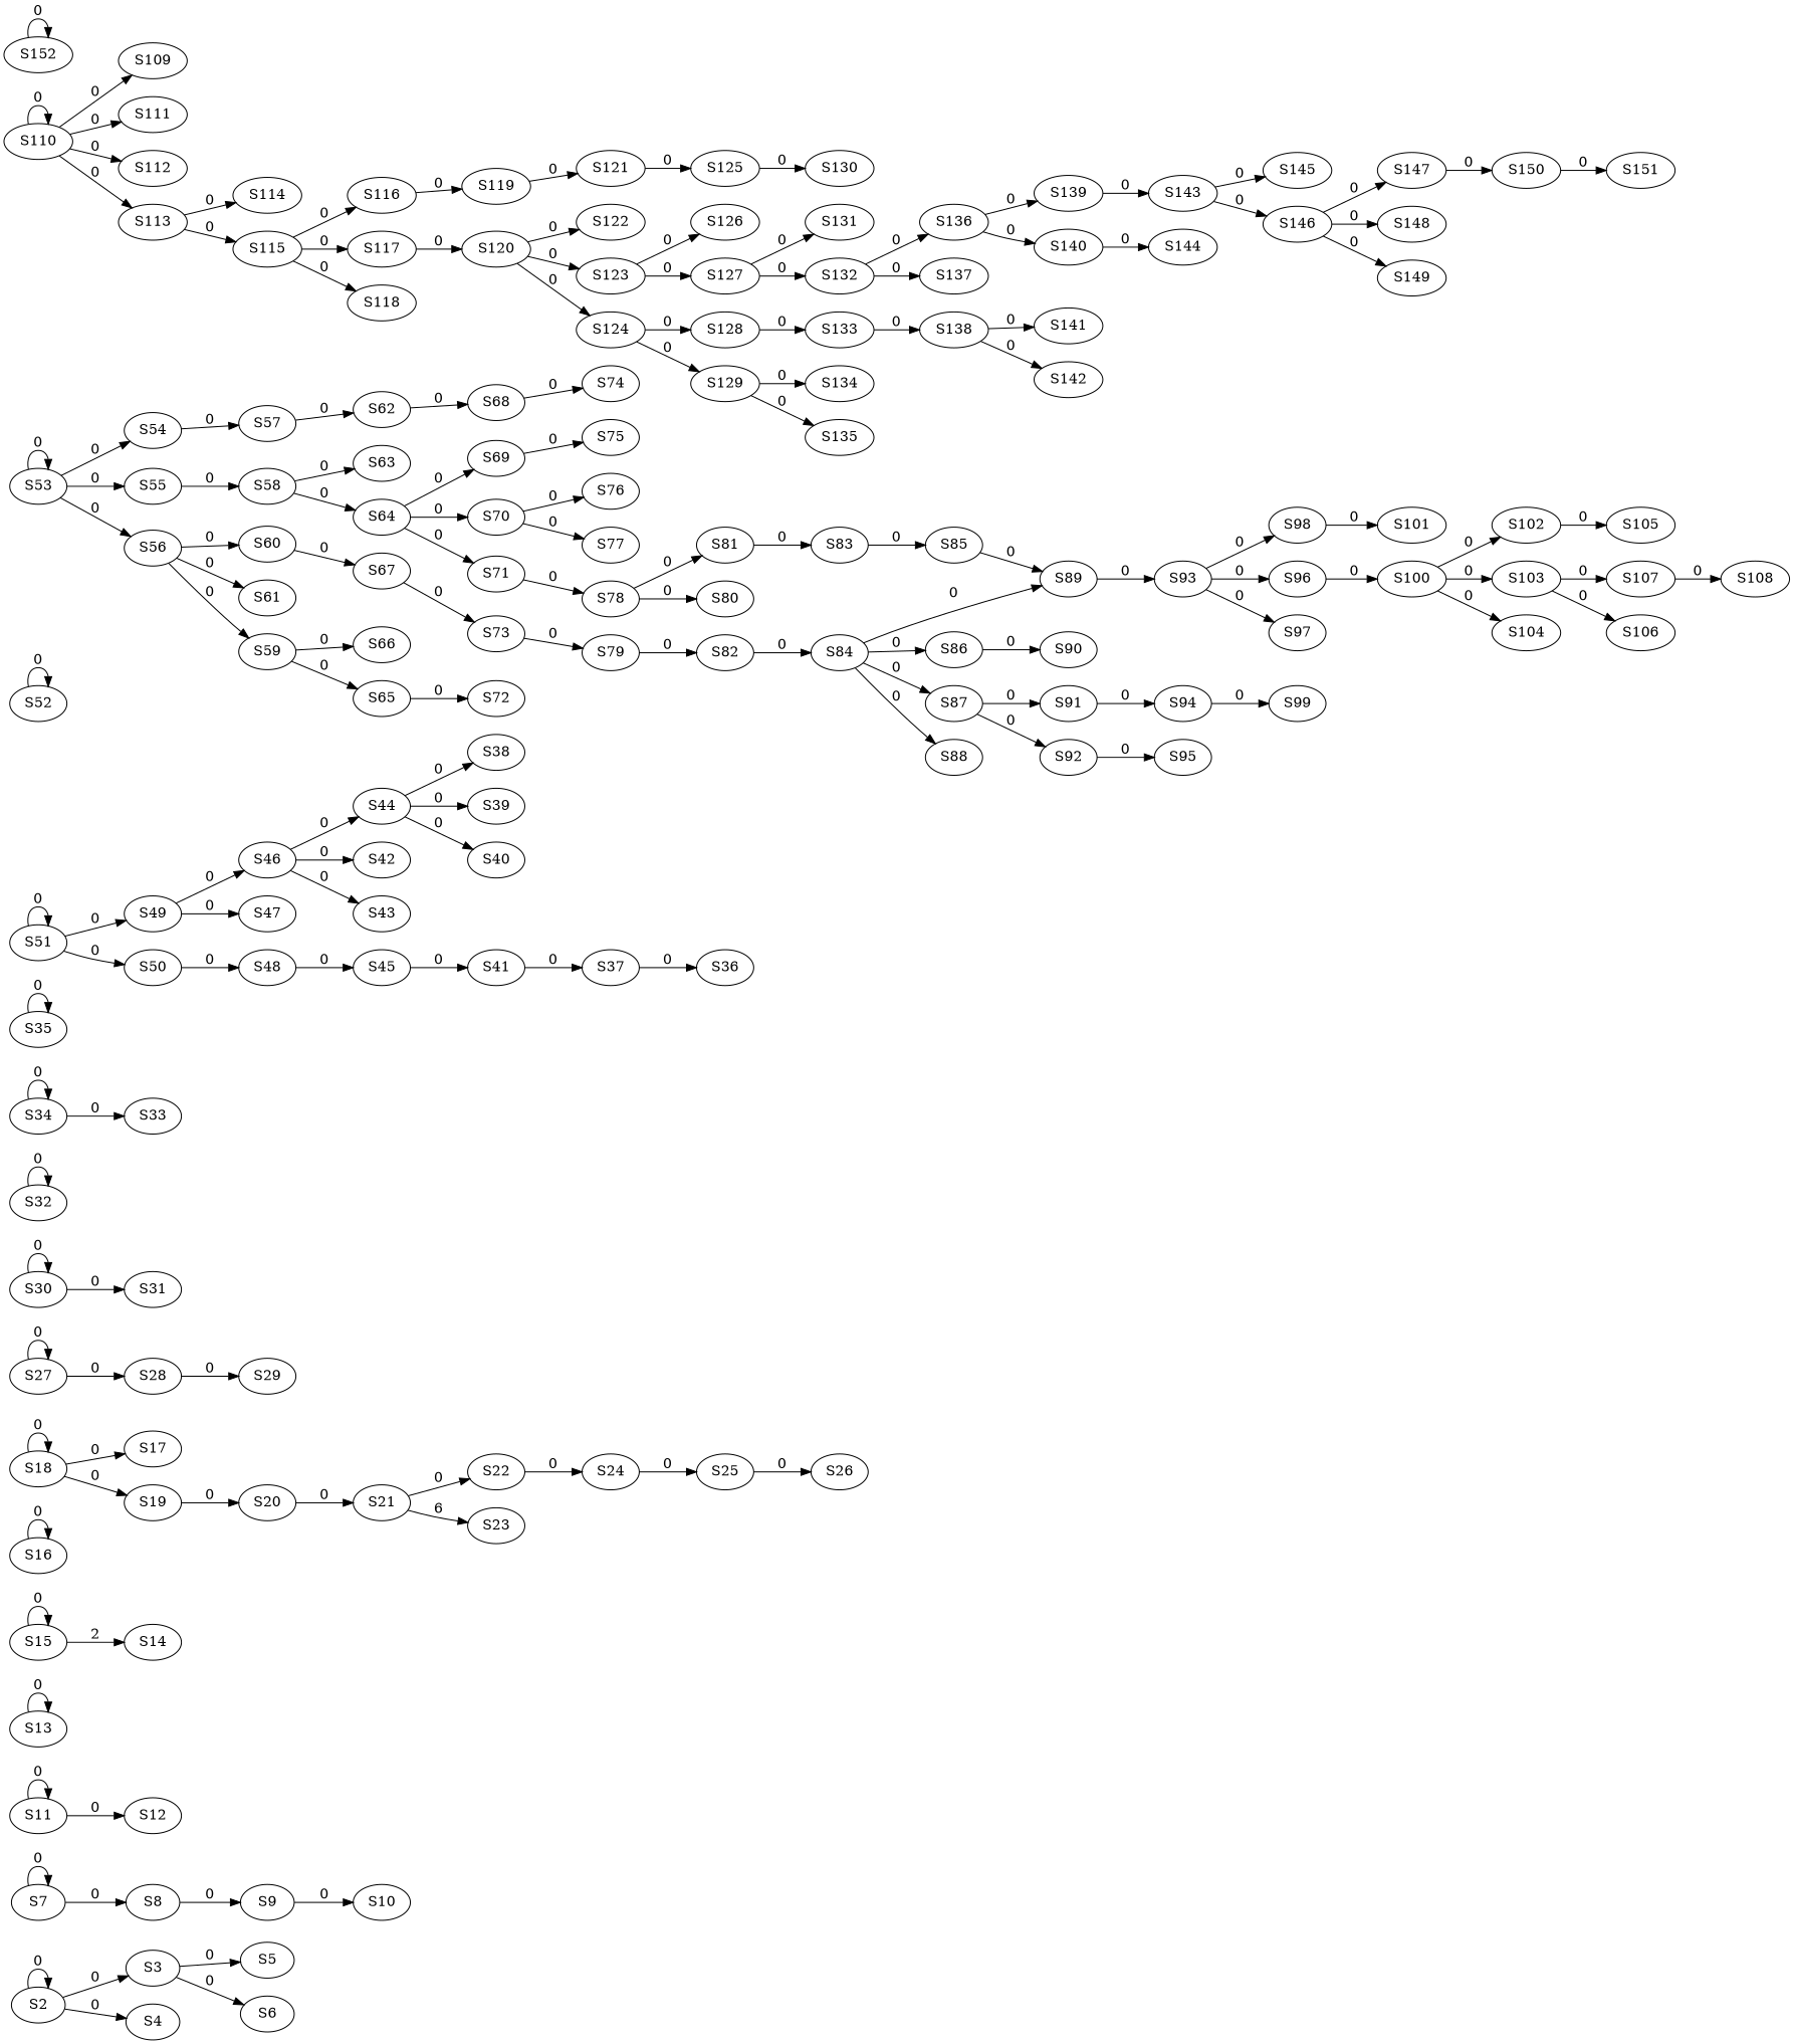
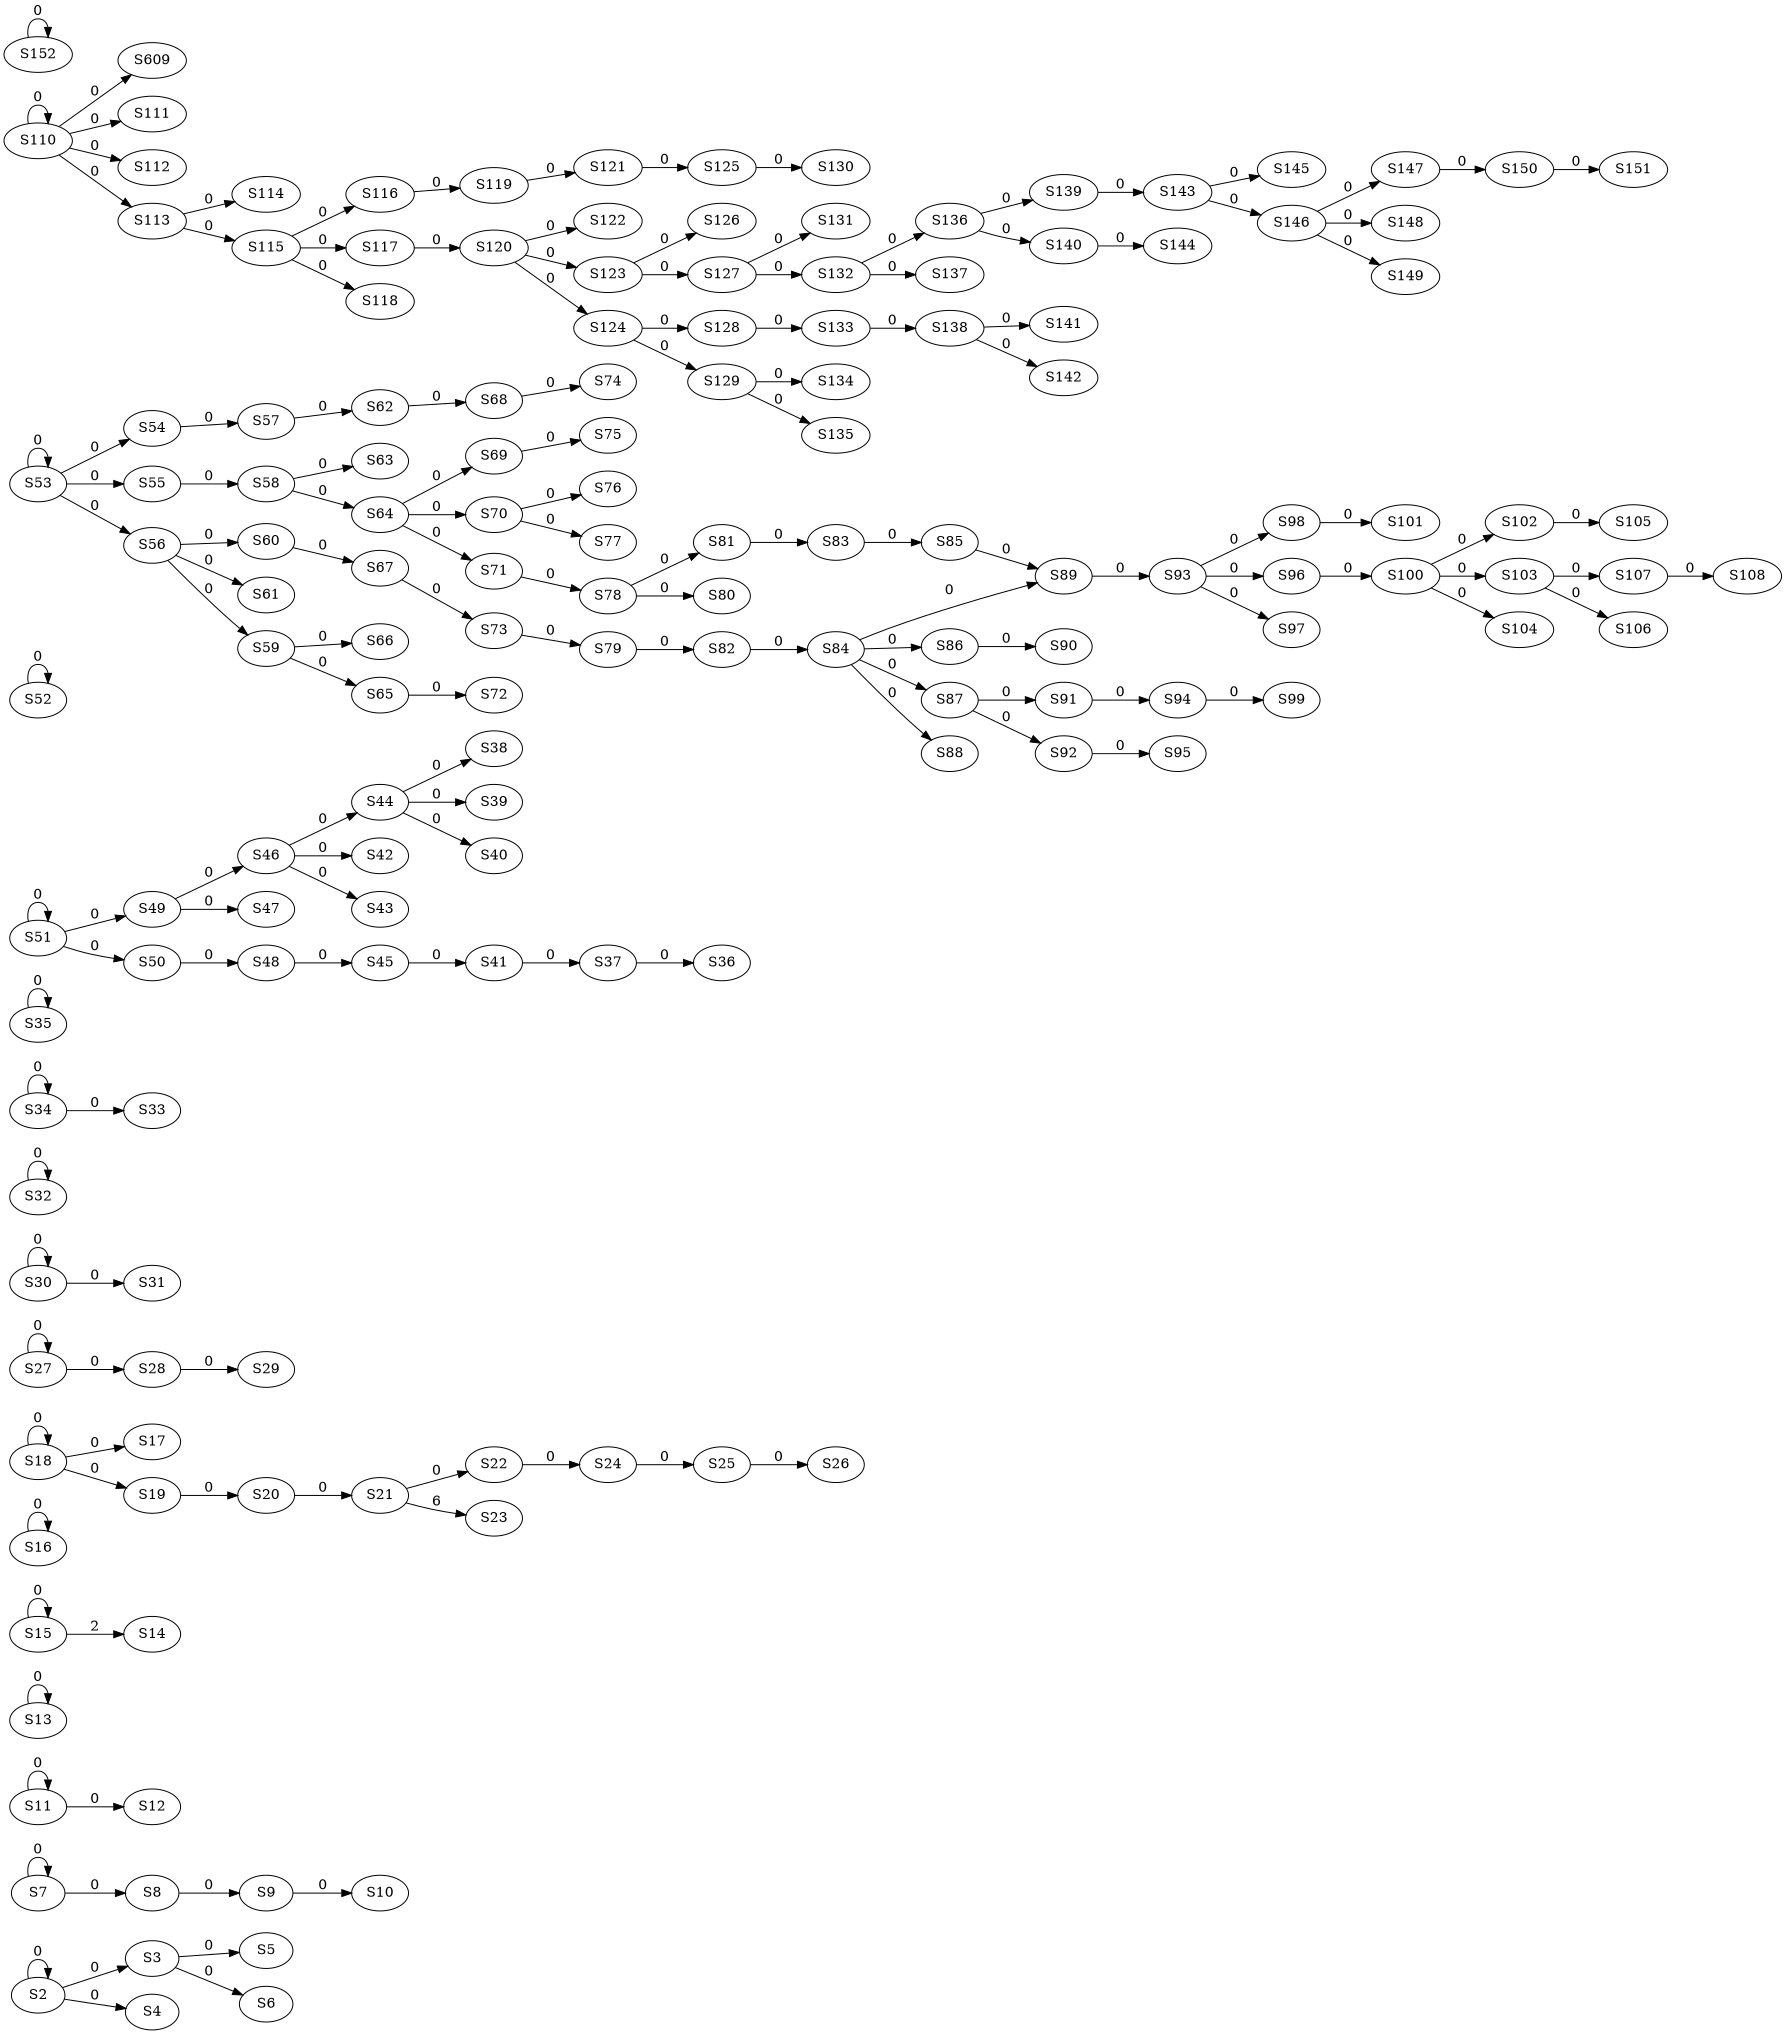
  strict digraph {
    rankdir=LR
    S2
    S3
    S4
    S5
    S6
    S7
    S8
    S9
    S10
    S11
    S12
    S13
    S15
    S14
    S16
    S18
    S17
    S19
    S20
    S21
    S22
    S23
    S24
    S25
    S26
    S27
    S28
    S29
    S30
    S31
    S32
    S34
    S33
    S35
    S37
    S36
    S41
    S44
    S38
    S39
    S40
    S45
    S46
    S42
    S43
    S48
    S49
    S47
    S50
    S51
    S52
    S53
    S54
    S55
    S56
    S57
    S58
    S59
    S60
    S61
    S62
    S63
    S64
    S65
    S66
    S67
    S68
    S69
    S70
    S71
    S72
    S73
    S74
    S75
    S76
    S77
    S78
    S79
    S80
    S81
    S82
    S83
    S84
    S85
    S86
    S87
    S88
    S89
    S90
    S91
    S92
    S93
    S94
    S95
    S96
    S97
    S98
    S99
    S100
    S101
    S102
    S103
    S104
    S105
    S106
    S107
    S108
    S110
-   S109
+   S109 [label=S609]
    S111
    S112
    S113
    S114
    S115
    S116
    S117
    S118
    S119
    S120
    S121
    S122
    S123
    S124
    S125
    S126
    S127
    S128
    S129
    S130
    S131
    S132
    S133
    S134
    S135
    S136
    S137
    S138
    S139
    S140
    S141
    S142
    S143
    S144
    S145
    S146
    S147
    S148
    S149
    S150
    S151
    S152
    S2 -> S2 [label=0]
    S2 -> S3 [label=0]
    S2 -> S4 [label=0]
    S3 -> S5 [label=0]
    S3 -> S6 [label=0]
    S7 -> S7 [label=0]
    S7 -> S8 [label=0]
    S8 -> S9 [label=0]
    S9 -> S10 [label=0]
    S11 -> S11 [label=0]
    S11 -> S12 [label=0]
    S13 -> S13 [label=0]
    S15 -> S15 [label=0]
    S15 -> S14 [label=2]
    S16 -> S16 [label=0]
    S18 -> S18 [label=0]
    S18 -> S17 [label=0]
    S18 -> S19 [label=0]
    S19 -> S20 [label=0]
    S20 -> S21 [label=0]
    S21 -> S22 [label=0]
    S21 -> S23 [label=6]
    S22 -> S24 [label=0]
    S24 -> S25 [label=0]
    S25 -> S26 [label=0]
    S27 -> S27 [label=0]
    S27 -> S28 [label=0]
    S28 -> S29 [label=0]
    S30 -> S30 [label=0]
    S30 -> S31 [label=0]
    S32 -> S32 [label=0]
    S34 -> S34 [label=0]
    S34 -> S33 [label=0]
    S35 -> S35 [label=0]
    S37 -> S36 [label=0]
    S41 -> S37 [label=0]
    S44 -> S38 [label=0]
    S44 -> S39 [label=0]
    S44 -> S40 [label=0]
    S45 -> S41 [label=0]
    S46 -> S44 [label=0]
    S46 -> S42 [label=0]
    S46 -> S43 [label=0]
    S48 -> S45 [label=0]
    S49 -> S46 [label=0]
    S49 -> S47 [label=0]
    S50 -> S48 [label=0]
    S51 -> S49 [label=0]
    S51 -> S50 [label=0]
    S51 -> S51 [label=0]
    S52 -> S52 [label=0]
    S53 -> S53 [label=0]
    S53 -> S54 [label=0]
    S53 -> S55 [label=0]
    S53 -> S56 [label=0]
    S54 -> S57 [label=0]
    S55 -> S58 [label=0]
    S56 -> S59 [label=0]
    S56 -> S60 [label=0]
    S56 -> S61 [label=0]
    S57 -> S62 [label=0]
    S58 -> S63 [label=0]
    S58 -> S64 [label=0]
    S59 -> S65 [label=0]
    S59 -> S66 [label=0]
    S60 -> S67 [label=0]
    S62 -> S68 [label=0]
    S64 -> S69 [label=0]
    S64 -> S70 [label=0]
    S64 -> S71 [label=0]
    S65 -> S72 [label=0]
    S67 -> S73 [label=0]
    S68 -> S74 [label=0]
    S69 -> S75 [label=0]
    S70 -> S76 [label=0]
    S70 -> S77 [label=0]
    S71 -> S78 [label=0]
    S73 -> S79 [label=0]
    S78 -> S80 [label=0]
    S78 -> S81 [label=0]
    S79 -> S82 [label=0]
    S81 -> S83 [label=0]
    S82 -> S84 [label=0]
    S83 -> S85 [label=0]
    S84 -> S86 [label=0]
    S84 -> S87 [label=0]
    S84 -> S88 [label=0]
    S84 -> S89 [label=0]
    S85 -> S89 [label=0]
    S86 -> S90 [label=0]
    S87 -> S91 [label=0]
    S87 -> S92 [label=0]
    S89 -> S93 [label=0]
    S91 -> S94 [label=0]
    S92 -> S95 [label=0]
    S93 -> S96 [label=0]
    S93 -> S97 [label=0]
    S93 -> S98 [label=0]
    S94 -> S99 [label=0]
    S96 -> S100 [label=0]
    S98 -> S101 [label=0]
    S100 -> S102 [label=0]
    S100 -> S103 [label=0]
    S100 -> S104 [label=0]
    S102 -> S105 [label=0]
    S103 -> S106 [label=0]
    S103 -> S107 [label=0]
    S107 -> S108 [label=0]
    S110 -> S110 [label=0]
    S110 -> S109 [label=0]
    S110 -> S111 [label=0]
    S110 -> S112 [label=0]
    S110 -> S113 [label=0]
    S113 -> S114 [label=0]
    S113 -> S115 [label=0]
    S115 -> S116 [label=0]
    S115 -> S117 [label=0]
    S115 -> S118 [label=0]
    S116 -> S119 [label=0]
    S117 -> S120 [label=0]
    S119 -> S121 [label=0]
    S120 -> S122 [label=0]
    S120 -> S123 [label=0]
    S120 -> S124 [label=0]
    S121 -> S125 [label=0]
    S123 -> S126 [label=0]
    S123 -> S127 [label=0]
    S124 -> S128 [label=0]
    S124 -> S129 [label=0]
    S125 -> S130 [label=0]
    S127 -> S131 [label=0]
    S127 -> S132 [label=0]
    S128 -> S133 [label=0]
    S129 -> S134 [label=0]
    S129 -> S135 [label=0]
    S132 -> S136 [label=0]
    S132 -> S137 [label=0]
    S133 -> S138 [label=0]
    S136 -> S139 [label=0]
    S136 -> S140 [label=0]
    S138 -> S141 [label=0]
    S138 -> S142 [label=0]
    S139 -> S143 [label=0]
    S140 -> S144 [label=0]
    S143 -> S145 [label=0]
    S143 -> S146 [label=0]
    S146 -> S147 [label=0]
    S146 -> S148 [label=0]
    S146 -> S149 [label=0]
    S147 -> S150 [label=0]
    S150 -> S151 [label=0]
    S152 -> S152 [label=0]
  }
